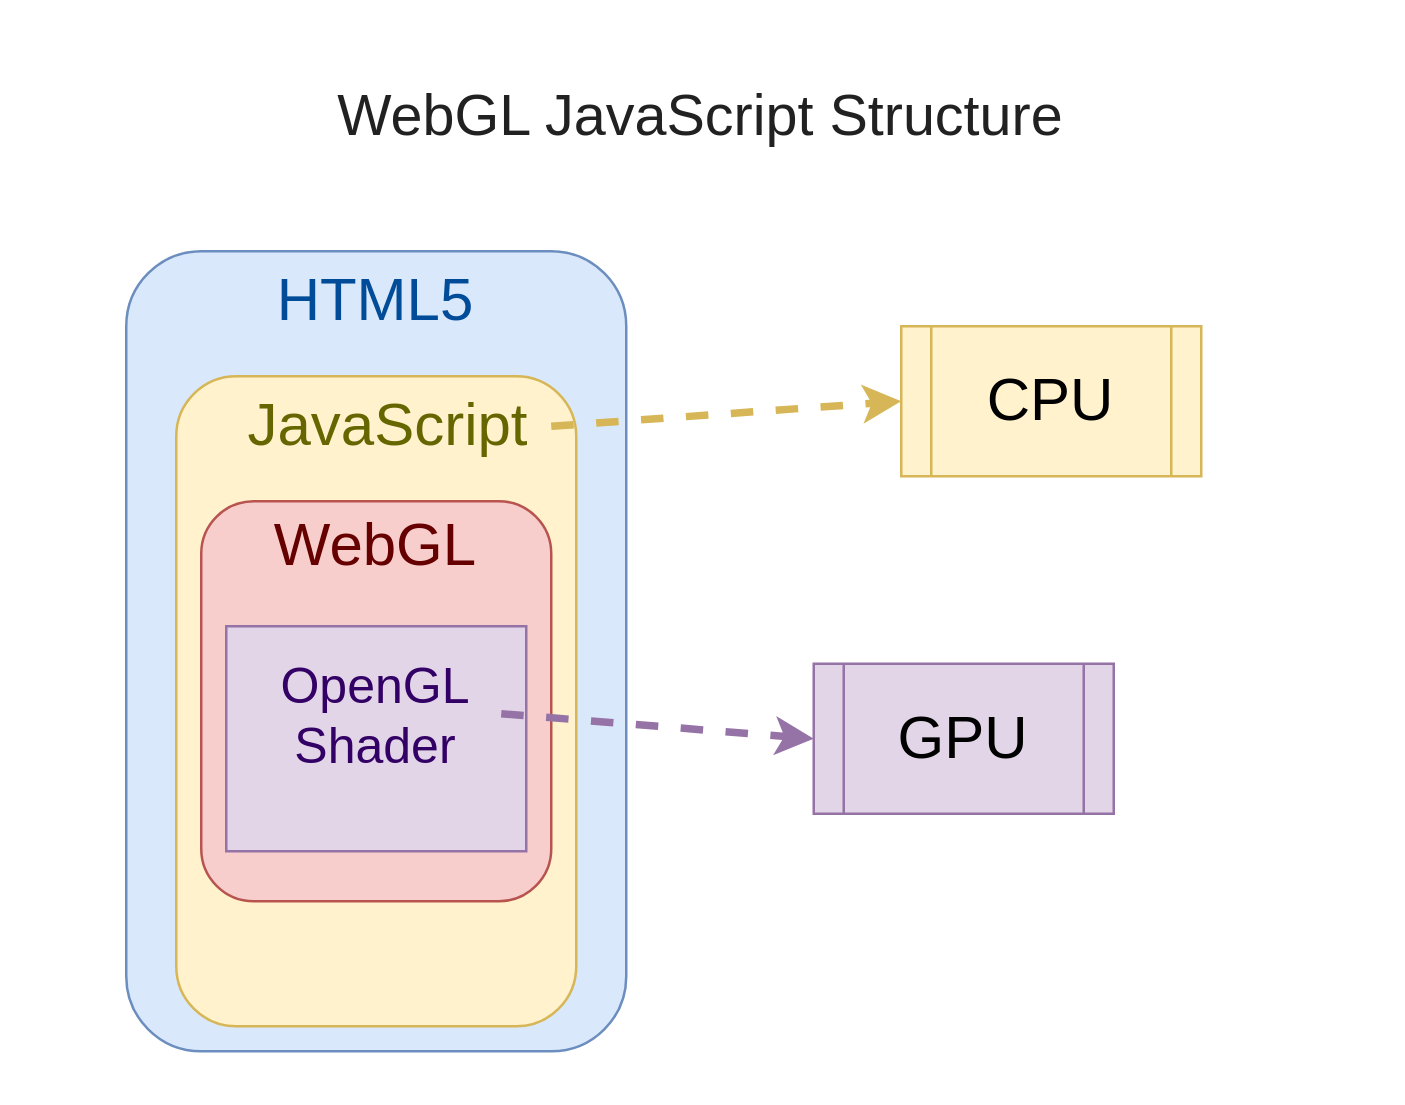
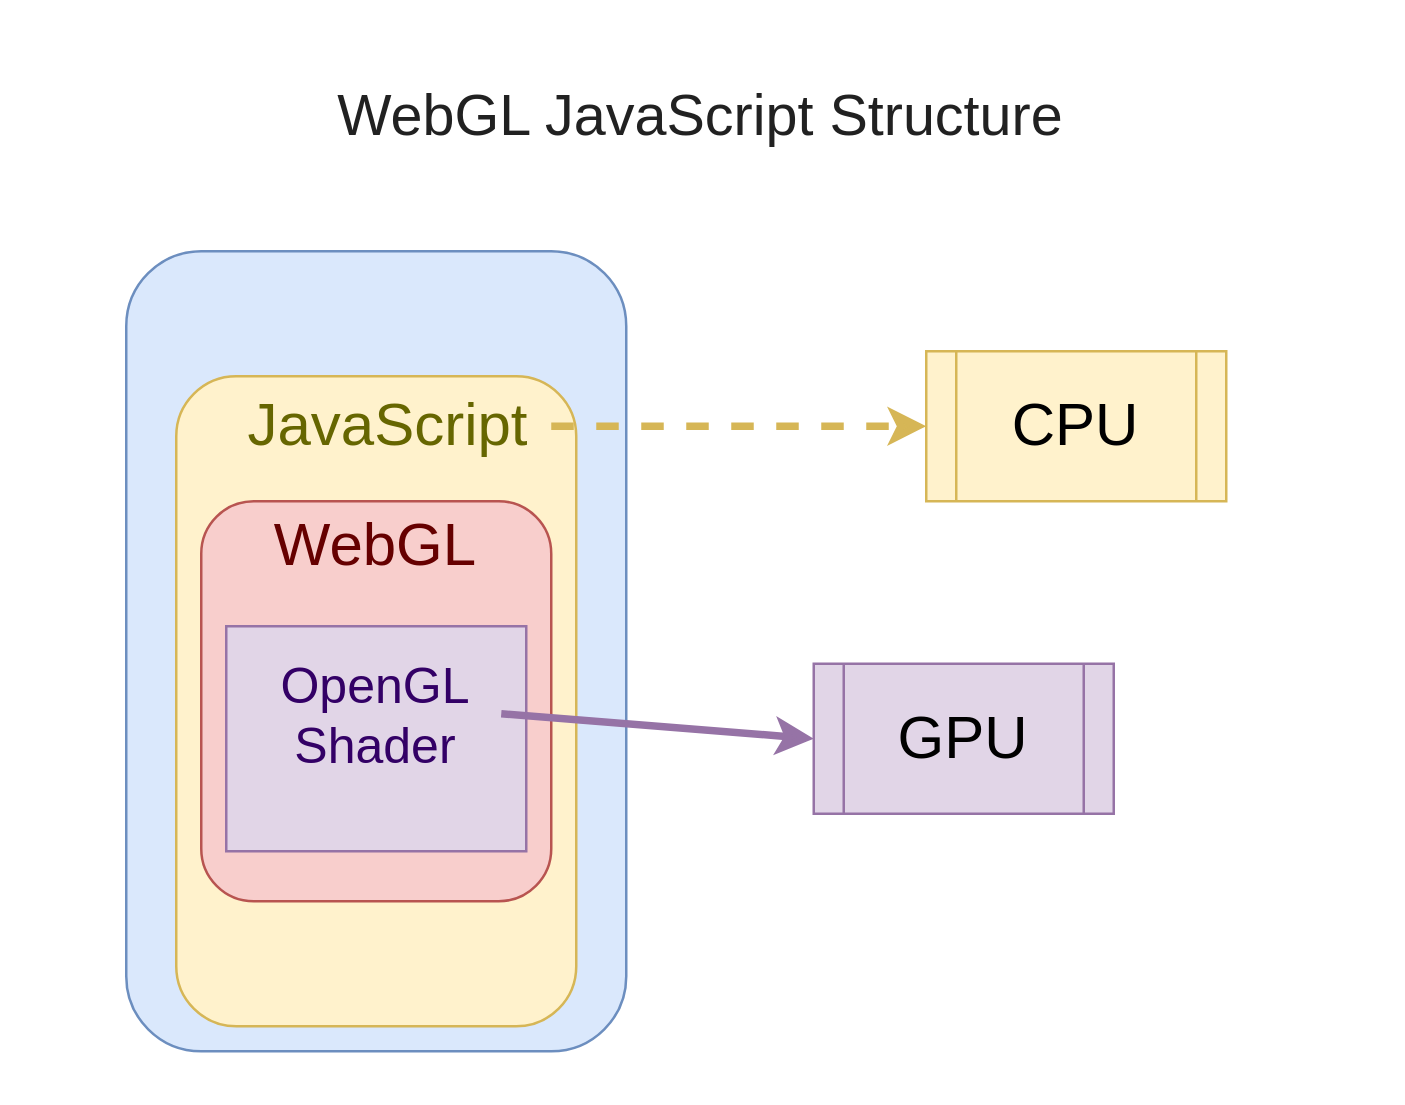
  <mxCell id="0" />
  <mxCell id="1" parent="0" />
  <mxCell id="2" value="" style="rounded=0;whiteSpace=wrap;html=1;gradientColor=none;strokeColor=none;" vertex="1" parent="1"><mxGeometry width="520" height="400" as="geometry" x="20" y="20" /></mxCell>
  <mxCell id="3" value="" style="group" vertex="1" connectable="0" parent="1"><mxGeometry x="50" y="100" width="440" height="320" as="geometry" /></mxCell>
  <mxCell id="4" value="" style="group" vertex="1" connectable="0" parent="3"><mxGeometry width="200" height="320" as="geometry" /></mxCell>
  <mxCell id="5" value="&lt;p style=&quot;line-height: 120%&quot;&gt;&lt;br&gt;&lt;/p&gt;" style="rounded=1;whiteSpace=wrap;html=1;fillColor=#dae8fc;strokeColor=#6c8ebf;align=center;" vertex="1" parent="4"><mxGeometry width="200" height="320" as="geometry" /></mxCell>
- <mxCell id="6" value="&lt;font style=&quot;font-size: 24px&quot; color=&quot;#004c99&quot;&gt;HTML5&lt;/font&gt;" style="text;html=1;strokeColor=none;fillColor=none;align=center;verticalAlign=middle;whiteSpace=wrap;rounded=0;" vertex="1" parent="4"><mxGeometry x="35" width="130" height="40" as="geometry" /></mxCell>
  <mxCell id="7" value="" style="group" vertex="1" connectable="0" parent="3"><mxGeometry x="20" y="50" width="160" height="260" as="geometry" /></mxCell>
  <mxCell id="8" value="" style="rounded=1;whiteSpace=wrap;html=1;fillColor=#fff2cc;strokeColor=#d6b656;" vertex="1" parent="7"><mxGeometry width="160" height="260" as="geometry" /></mxCell>
  <mxCell id="9" value="&lt;font style=&quot;font-size: 24px&quot; color=&quot;#666600&quot;&gt;JavaScript&lt;/font&gt;" style="text;html=1;strokeColor=none;fillColor=none;align=center;verticalAlign=middle;whiteSpace=wrap;rounded=0;" vertex="1" parent="7"><mxGeometry x="20" width="130" height="40" as="geometry" /></mxCell>
  <mxCell id="10" value="" style="group" vertex="1" connectable="0" parent="3"><mxGeometry x="30" y="100" width="140" height="160" as="geometry" /></mxCell>
  <mxCell id="11" value="" style="rounded=1;whiteSpace=wrap;html=1;fillColor=#f8cecc;strokeColor=#b85450;" vertex="1" parent="10"><mxGeometry width="140" height="160" as="geometry" /></mxCell>
  <mxCell id="12" value="&lt;font style=&quot;font-size: 24px&quot; color=&quot;#660000&quot;&gt;WebGL&lt;/font&gt;" style="text;html=1;strokeColor=none;fillColor=none;align=center;verticalAlign=middle;whiteSpace=wrap;rounded=0;" vertex="1" parent="10"><mxGeometry x="10" width="120" height="35" as="geometry" /></mxCell>
- <mxCell id="13" value="&lt;font style=&quot;font-size: 24px&quot;&gt;CPU&lt;/font&gt;" style="shape=process;whiteSpace=wrap;html=1;backgroundOutline=1;rounded=0;fillColor=#fff2cc;strokeColor=#d6b656;" vertex="1" parent="3"><mxGeometry x="310" y="30" width="120" height="60" as="geometry" /></mxCell>
+ <mxCell id="13" value="&lt;font style=&quot;font-size: 24px&quot;&gt;CPU&lt;/font&gt;" style="shape=process;whiteSpace=wrap;html=1;backgroundOutline=1;rounded=0;fillColor=#fff2cc;strokeColor=#d6b656;" vertex="1" parent="3"><mxGeometry x="320" y="40" width="120" height="60" as="geometry" /></mxCell>
  <mxCell id="14" value="&lt;font style=&quot;font-size: 24px&quot;&gt;GPU&lt;/font&gt;" style="shape=process;whiteSpace=wrap;html=1;backgroundOutline=1;rounded=0;fillColor=#e1d5e7;strokeColor=#9673a6;" vertex="1" parent="3"><mxGeometry x="275" y="165" width="120" height="60" as="geometry" /></mxCell>
  <mxCell id="15" value="" style="endArrow=classic;html=1;exitX=1;exitY=0.5;exitDx=0;exitDy=0;entryX=0;entryY=0.5;entryDx=0;entryDy=0;strokeWidth=3;fillColor=#fff2cc;strokeColor=#d6b656;dashed=1;" edge="1" parent="3" source="9" target="13"><mxGeometry width="50" height="50" as="geometry"><mxPoint x="170" y="205" as="sourcePoint" /><mxPoint x="330" y="270" as="targetPoint" /></mxGeometry></mxCell>
  <mxCell id="16" value="" style="group" vertex="1" connectable="0" parent="3"><mxGeometry x="40" y="150" width="120" height="90" as="geometry" /></mxCell>
  <mxCell id="17" value="" style="rounded=0;whiteSpace=wrap;html=1;backgroundOutline=1;fillColor=#e1d5e7;strokeColor=#9673a6;" vertex="1" parent="16"><mxGeometry width="120" height="90" as="geometry" /></mxCell>
  <mxCell id="18" value="&lt;span style=&quot;font-family: &amp;#34;arial&amp;#34; , &amp;#34;verdana&amp;#34; , &amp;#34;tahoma&amp;#34; ; font-size: 20px ; text-align: justify&quot;&gt;&lt;font color=&quot;#330066&quot; style=&quot;font-size: 20px&quot;&gt;OpenGL &lt;br&gt;Shader&lt;/font&gt;&lt;/span&gt;" style="text;html=1;strokeColor=none;fillColor=none;align=center;verticalAlign=middle;whiteSpace=wrap;rounded=0;" vertex="1" parent="16"><mxGeometry x="10" y="10" width="100" height="50" as="geometry" /></mxCell>
- <mxCell id="19" value="" style="endArrow=classic;html=1;exitX=1;exitY=0.5;exitDx=0;exitDy=0;entryX=0;entryY=0.5;entryDx=0;entryDy=0;strokeWidth=3;fillColor=#e1d5e7;strokeColor=#9673a6;dashed=1;" edge="1" parent="3" source="18" target="14"><mxGeometry width="50" height="50" as="geometry"><mxPoint x="200" y="300" as="sourcePoint" /><mxPoint x="250" y="250" as="targetPoint" /></mxGeometry></mxCell>
+ <mxCell id="19" value="" style="endArrow=classic;html=1;exitX=1;exitY=0.5;exitDx=0;exitDy=0;entryX=0;entryY=0.5;entryDx=0;entryDy=0;strokeWidth=3;fillColor=#e1d5e7;strokeColor=#9673a6;" edge="1" parent="3" source="18" target="14"><mxGeometry width="50" height="50" as="geometry"><mxPoint x="200" y="300" as="sourcePoint" /><mxPoint x="250" y="250" as="targetPoint" /></mxGeometry></mxCell>
  <mxCell id="20" value="&lt;h2 style=&quot;margin-top: 1.25rem ; margin-bottom: 0.625rem ; font-weight: 400 ; font-size: 23px ; line-height: 2rem ; color: rgba(0 , 0 , 0 , 0.87) ; font-family: &amp;#34;arial&amp;#34; , &amp;#34;verdana&amp;#34; , &amp;#34;tahoma&amp;#34;&quot;&gt;WebGL JavaScript Structure&lt;/h2&gt;" style="text;html=1;strokeColor=none;fillColor=none;align=center;verticalAlign=middle;whiteSpace=wrap;rounded=0;" vertex="1" parent="1"><mxGeometry width="520" height="40" as="geometry" x="20" y="20" /></mxCell>
